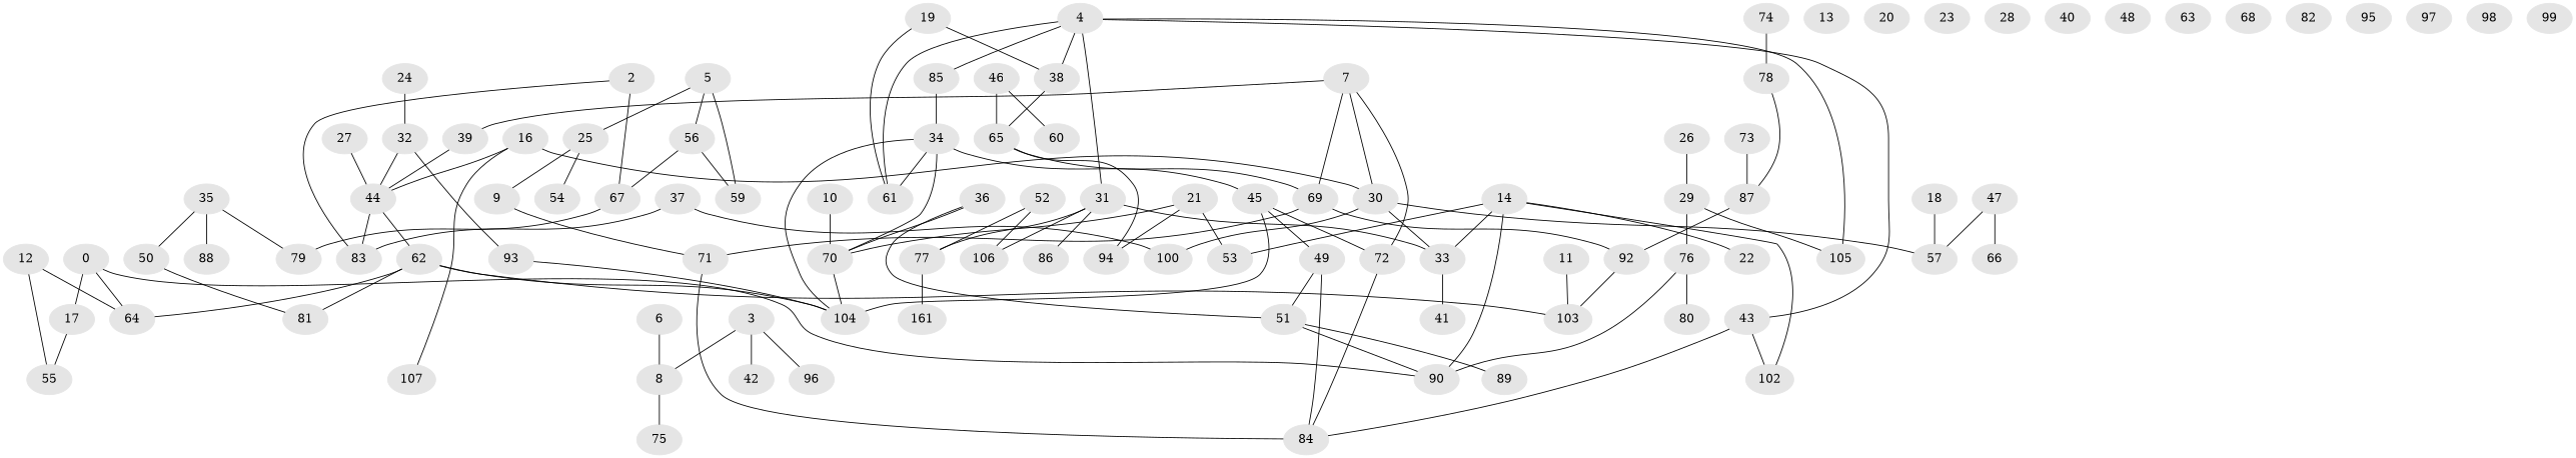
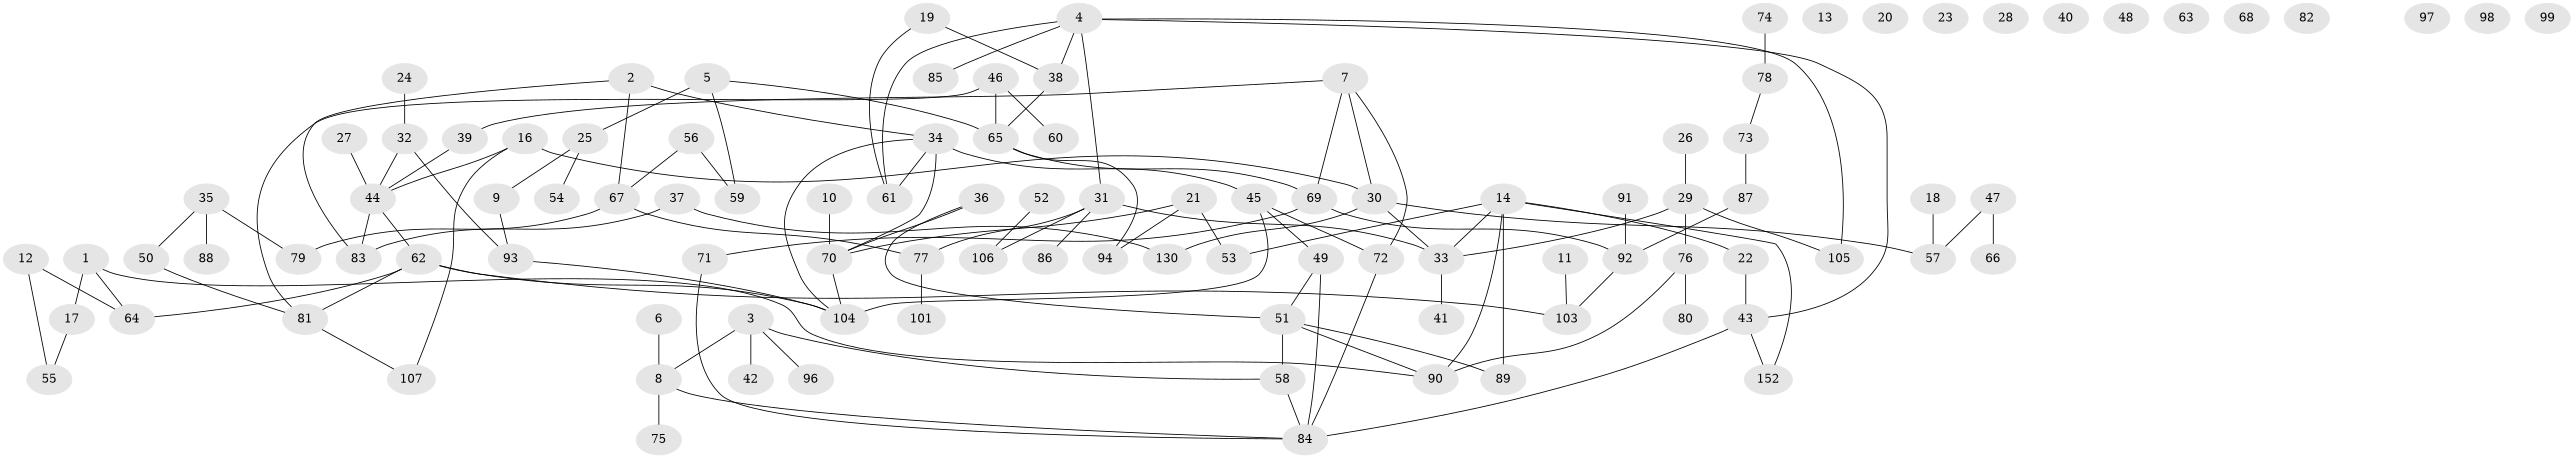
  graph {
    node [color=gray90 style=filled]
-   1 [label=0]
+   1
    17
    64
    90
    55
    2
    34
    67
    83
    61
    70
    45
    104
    77
    79
    3
    8
    42
+   58
    96
    75
    84
    4
    31
    38
    43
    85
    105
    33
    86
    106
    65
-   102
+   102 [label=152]
    5
    25
    56
    59
    9
    54
    6
    81
    107
    7
    30
    39
    69
    72
    57
-   100
+   100 [label=130]
    44
    71
    92
    93
    10
    11
    103
    12
    13
    14
    22
    53
    89
    41
    36
    51
    16
    62
    18
    19
    20
    21
    94
    23
    24
    32
    26
    29
    76
    27
    28
    80
-   101 [label=161]
+   101
    49
    35
    50
    88
    37
    40
    46
    60
    47
    66
    48
    52
    63
    68
    73
    87
    74
    78
    82
-   95
+   91
    97
    98
    99
    1 -- 17
    1 -- 64
    1 -- 90
    17 -- 55
-   85 -- 34
+   2 -- 34
    2 -- 67
    2 -- 83
    34 -- 61
    34 -- 70
    34 -- 45
    34 -- 104
-   52 -- 77
+   67 -- 77
    67 -- 79
    70 -- 104
    45 -- 104
    45 -- 72
    45 -- 49
    77 -- 101
    3 -- 8
    3 -- 42
+   3 -- 58
    3 -- 96
    8 -- 75
+   8 -- 84
+   58 -- 84
    4 -- 61
    4 -- 31
    4 -- 38
    4 -- 43
    4 -- 85
    4 -- 105
    31 -- 77
    31 -- 33
    31 -- 86
    31 -- 106
    38 -- 65
    43 -- 84
    43 -- 102
    33 -- 41
    65 -- 69
    65 -- 94
    5 -- 25
-   5 -- 56
+   5 -- 65
    5 -- 59
    25 -- 9
    25 -- 54
    56 -- 67
    56 -- 59
-   9 -- 71
+   9 -- 93
    6 -- 8
+   81 -- 107
    7 -- 30
    7 -- 39
    7 -- 69
    7 -- 72
    30 -- 33
    30 -- 57
    30 -- 100
    39 -- 44
    69 -- 71
    69 -- 92
    72 -- 84
    44 -- 83
    44 -- 62
    71 -- 84
    92 -- 103
    93 -- 104
    10 -- 70
    11 -- 103
    12 -- 64
    12 -- 55
    14 -- 90
    14 -- 33
    14 -- 102
    14 -- 22
    14 -- 53
+   14 -- 89
+   22 -- 43
    36 -- 70
    36 -- 51
    51 -- 90
+   51 -- 58
    51 -- 89
    16 -- 107
    16 -- 30
    16 -- 44
    62 -- 64
    62 -- 104
    62 -- 81
    62 -- 103
    18 -- 57
    19 -- 61
    19 -- 38
    21 -- 70
    21 -- 53
    21 -- 94
    24 -- 32
    32 -- 44
    32 -- 93
    26 -- 29
    29 -- 105
+   29 -- 33
    29 -- 76
    76 -- 90
    76 -- 80
    27 -- 44
    49 -- 84
    49 -- 51
    35 -- 79
    35 -- 50
    35 -- 88
    50 -- 81
    37 -- 83
    37 -- 100
    46 -- 65
+   46 -- 81
    46 -- 60
    47 -- 57
    47 -- 66
    52 -- 106
    73 -- 87
    87 -- 92
    74 -- 78
-   78 -- 87
+   78 -- 73
+   91 -- 92
  }
